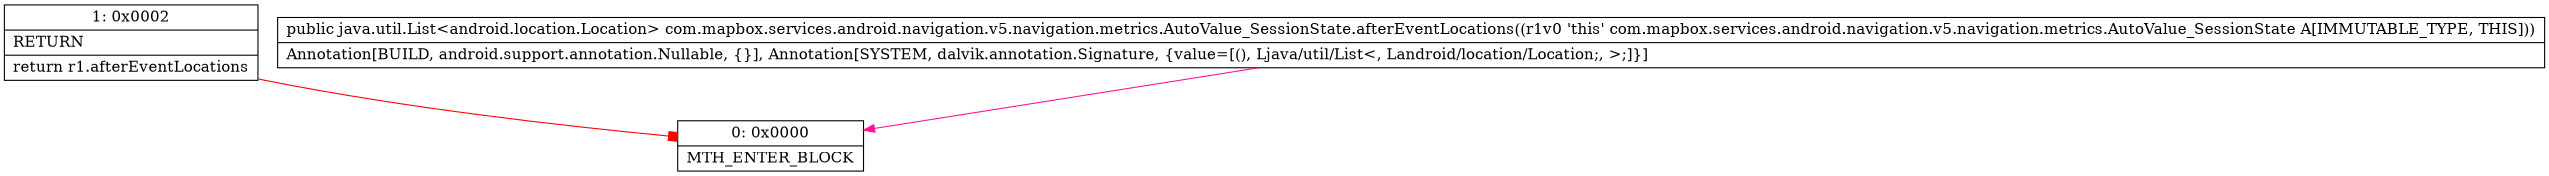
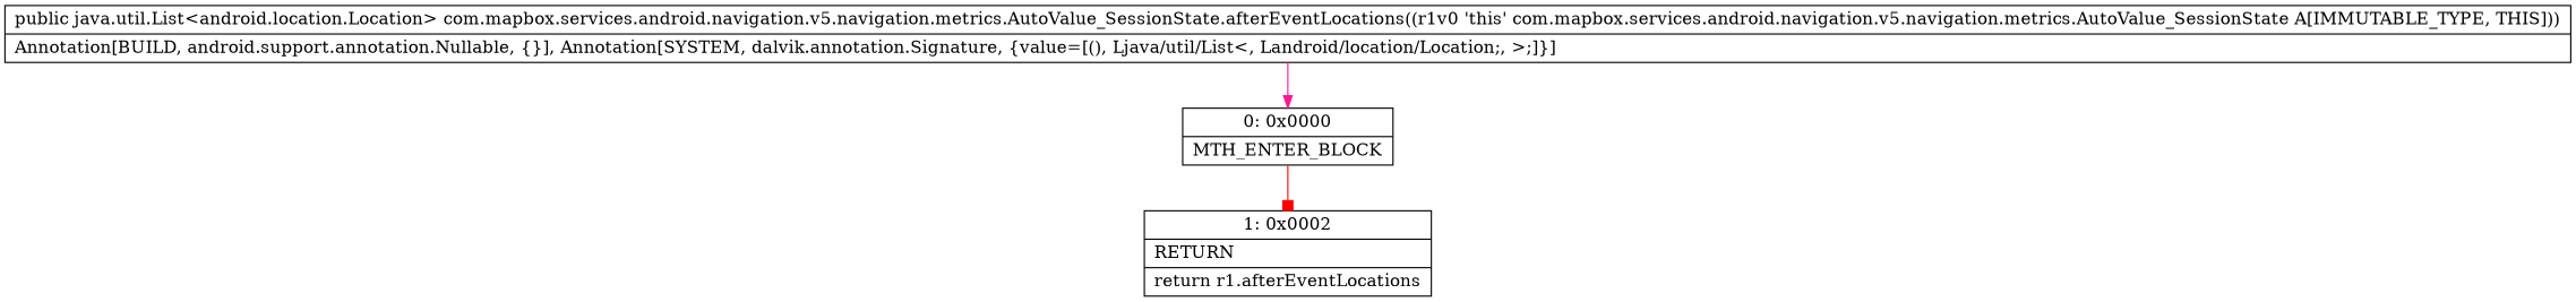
  digraph {
    node [shape=record]
    n1 [label="{0\:\ 0x0000|MTH_ENTER_BLOCK\l}"]
    n2 [label="{1\:\ 0x0002|RETURN\l|return r1.afterEventLocations\l}"]
    n3 [label="{public java.util.List\<android.location.Location\> com.mapbox.services.android.navigation.v5.navigation.metrics.AutoValue_SessionState.afterEventLocations((r1v0 'this' com.mapbox.services.android.navigation.v5.navigation.metrics.AutoValue_SessionState A[IMMUTABLE_TYPE, THIS]))  | Annotation[BUILD, android.support.annotation.Nullable, \{\}], Annotation[SYSTEM, dalvik.annotation.Signature, \{value=[(), Ljava\/util\/List\<, Landroid\/location\/Location;, \>;]\}]\l}"]
-   n2 -> n1 [color=red arrowhead=box]
+   n1 -> n2 [color=red arrowhead=box]
    n3 -> n1 [color=deeppink arrowhead=normal]
  }
